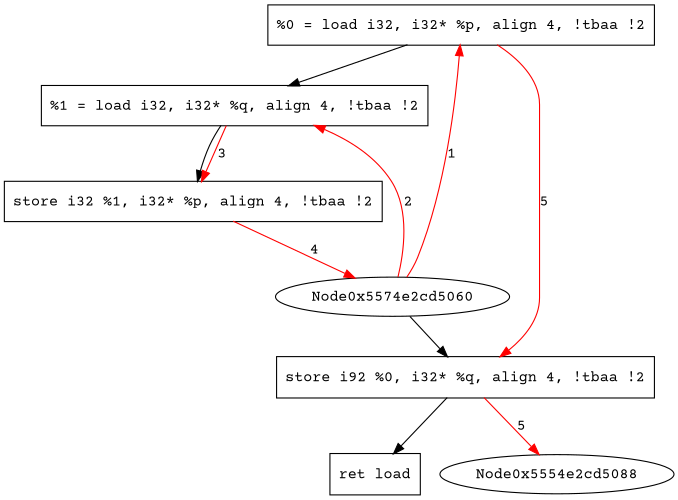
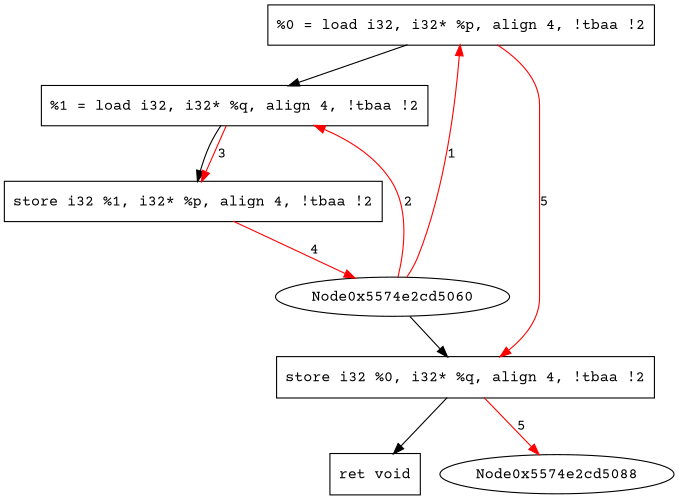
  digraph {
    fontname="Courier Prime"
    node [fontname="Courier Prime" shape=record]
    edge [fontname="Courier Prime" color=red]
    n1 [label="  %0 = load i32, i32* %p, align 4, !tbaa !2"]
    n2 [label="  %1 = load i32, i32* %q, align 4, !tbaa !2"]
-   n3 [label="store i92 %0, i32* %q, align 4, !tbaa !2"]
+   n3 [label="  store i32 %0, i32* %q, align 4, !tbaa !2"]
    n4 [label="  store i32 %1, i32* %p, align 4, !tbaa !2"]
-   n5 [label="ret load"]
-   Node0x5574e2cd5088 [label=Node0x5554e2cd5088 shape=""]
+   n5 [label="  ret void"]
+   Node0x5574e2cd5088 [shape=""]
    Node0x5574e2cd5060 [shape=""]
    n1 -> n2 [color=""]
    n1 -> n3 [label=5]
    n2 -> n4 [color=""]
    n2 -> n4 [label=3]
    n3 -> n5 [color=""]
    n3 -> Node0x5574e2cd5088 [label=5]
    n4 -> Node0x5574e2cd5060 [label=4]
    Node0x5574e2cd5060 -> n1 [label=1]
    Node0x5574e2cd5060 -> n2 [label=2]
    Node0x5574e2cd5060 -> n3 [color=""]
  }
